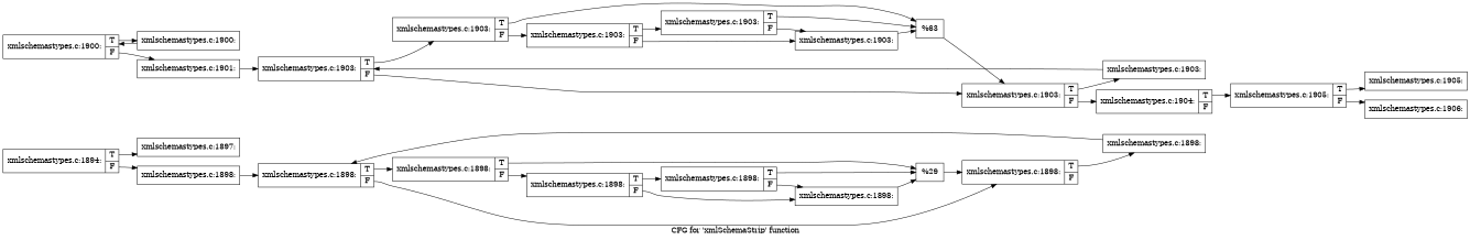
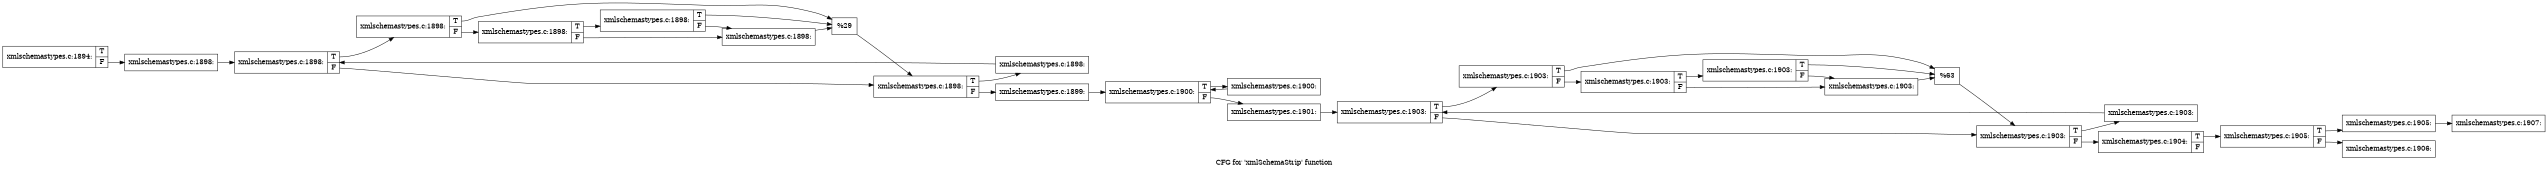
  digraph {
    label="CFG for 'xmlSchemaStrip' function"
    rankdir=LR
    node [shape=record]
    edge [tailport=s0]
    n1 [label="{xmlschemastypes.c:1894:|{<s0>T|<s1>F}}"]
-   n2 [label="{xmlschemastypes.c:1897:}"]
    n3 [label="{xmlschemastypes.c:1898:}"]
    n4 [label="{xmlschemastypes.c:1898:|{<s0>T|<s1>F}}"]
+   n5 [label="{xmlschemastypes.c:1907:}"]
    n6 [label="{xmlschemastypes.c:1898:|{<s0>T|<s1>F}}"]
    n7 [label="{xmlschemastypes.c:1898:|{<s0>T|<s1>F}}"]
    n8 [label="{%29}"]
    n9 [label="{xmlschemastypes.c:1898:|{<s0>T|<s1>F}}"]
    n10 [label="{xmlschemastypes.c:1898:}"]
+   n11 [label="{xmlschemastypes.c:1899:}"]
    n12 [label="{xmlschemastypes.c:1898:|{<s0>T|<s1>F}}"]
    n13 [label="{xmlschemastypes.c:1898:}"]
    n14 [label="{xmlschemastypes.c:1900:|{<s0>T|<s1>F}}"]
    n15 [label="{xmlschemastypes.c:1900:}"]
    n16 [label="{xmlschemastypes.c:1901:}"]
    n17 [label="{xmlschemastypes.c:1903:|{<s0>T|<s1>F}}"]
    n18 [label="{xmlschemastypes.c:1903:|{<s0>T|<s1>F}}"]
    n19 [label="{xmlschemastypes.c:1903:|{<s0>T|<s1>F}}"]
    n20 [label="{%63}"]
    n21 [label="{xmlschemastypes.c:1903:|{<s0>T|<s1>F}}"]
    n22 [label="{xmlschemastypes.c:1903:}"]
    n23 [label="{xmlschemastypes.c:1904:|{<s0>T|<s1>F}}"]
    n24 [label="{xmlschemastypes.c:1903:|{<s0>T|<s1>F}}"]
    n25 [label="{xmlschemastypes.c:1903:}"]
    n26 [label="{xmlschemastypes.c:1905:|{<s0>T|<s1>F}}"]
    n27 [label="{xmlschemastypes.c:1906:}"]
    n28 [label="{xmlschemastypes.c:1905:}"]
-   n1 -> n2
    n1 -> n3 [tailport=s1]
    n3 -> n4
    n4 -> n6
    n4 -> n7 [tailport=s1]
    n6 -> n8
    n6 -> n9 [tailport=s1]
    n7 -> n10
+   n7 -> n11 [tailport=s1]
    n8 -> n7
    n9 -> n12
    n9 -> n13 [tailport=s1]
    n10 -> n4
+   n11 -> n14
    n12 -> n8
    n12 -> n13 [tailport=s1]
    n13 -> n8
    n14 -> n15
    n14 -> n16 [tailport=s1]
    n15 -> n14
    n16 -> n17
    n17 -> n18
    n17 -> n19 [tailport=s1]
    n18 -> n20
    n18 -> n21 [tailport=s1]
    n19 -> n22
    n19 -> n23 [tailport=s1]
    n20 -> n19
    n21 -> n24
    n21 -> n25 [tailport=s1]
    n22 -> n17
    n23 -> n26
    n24 -> n20
    n24 -> n25 [tailport=s1]
    n25 -> n20
    n26 -> n27 [tailport=s1]
    n26 -> n28
+   n28 -> n5
  }
